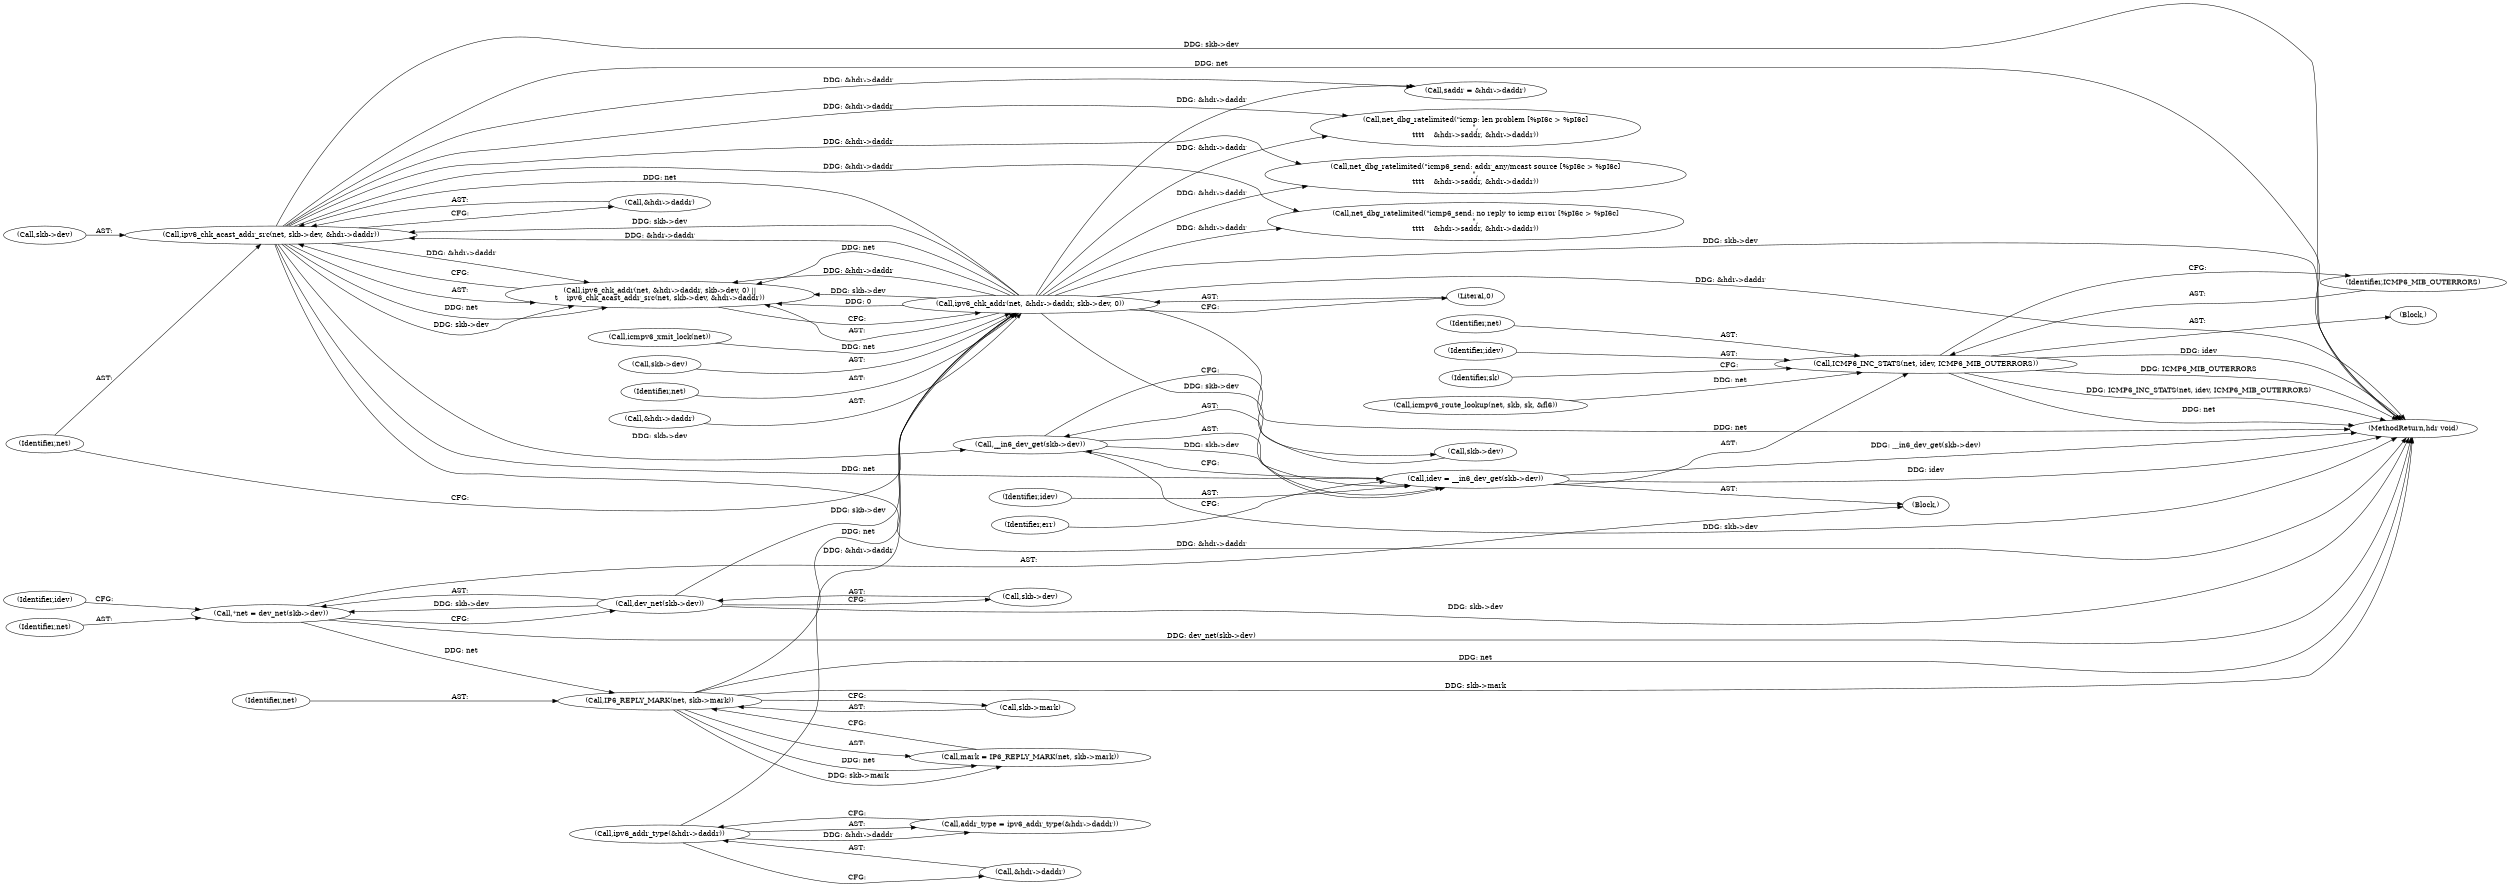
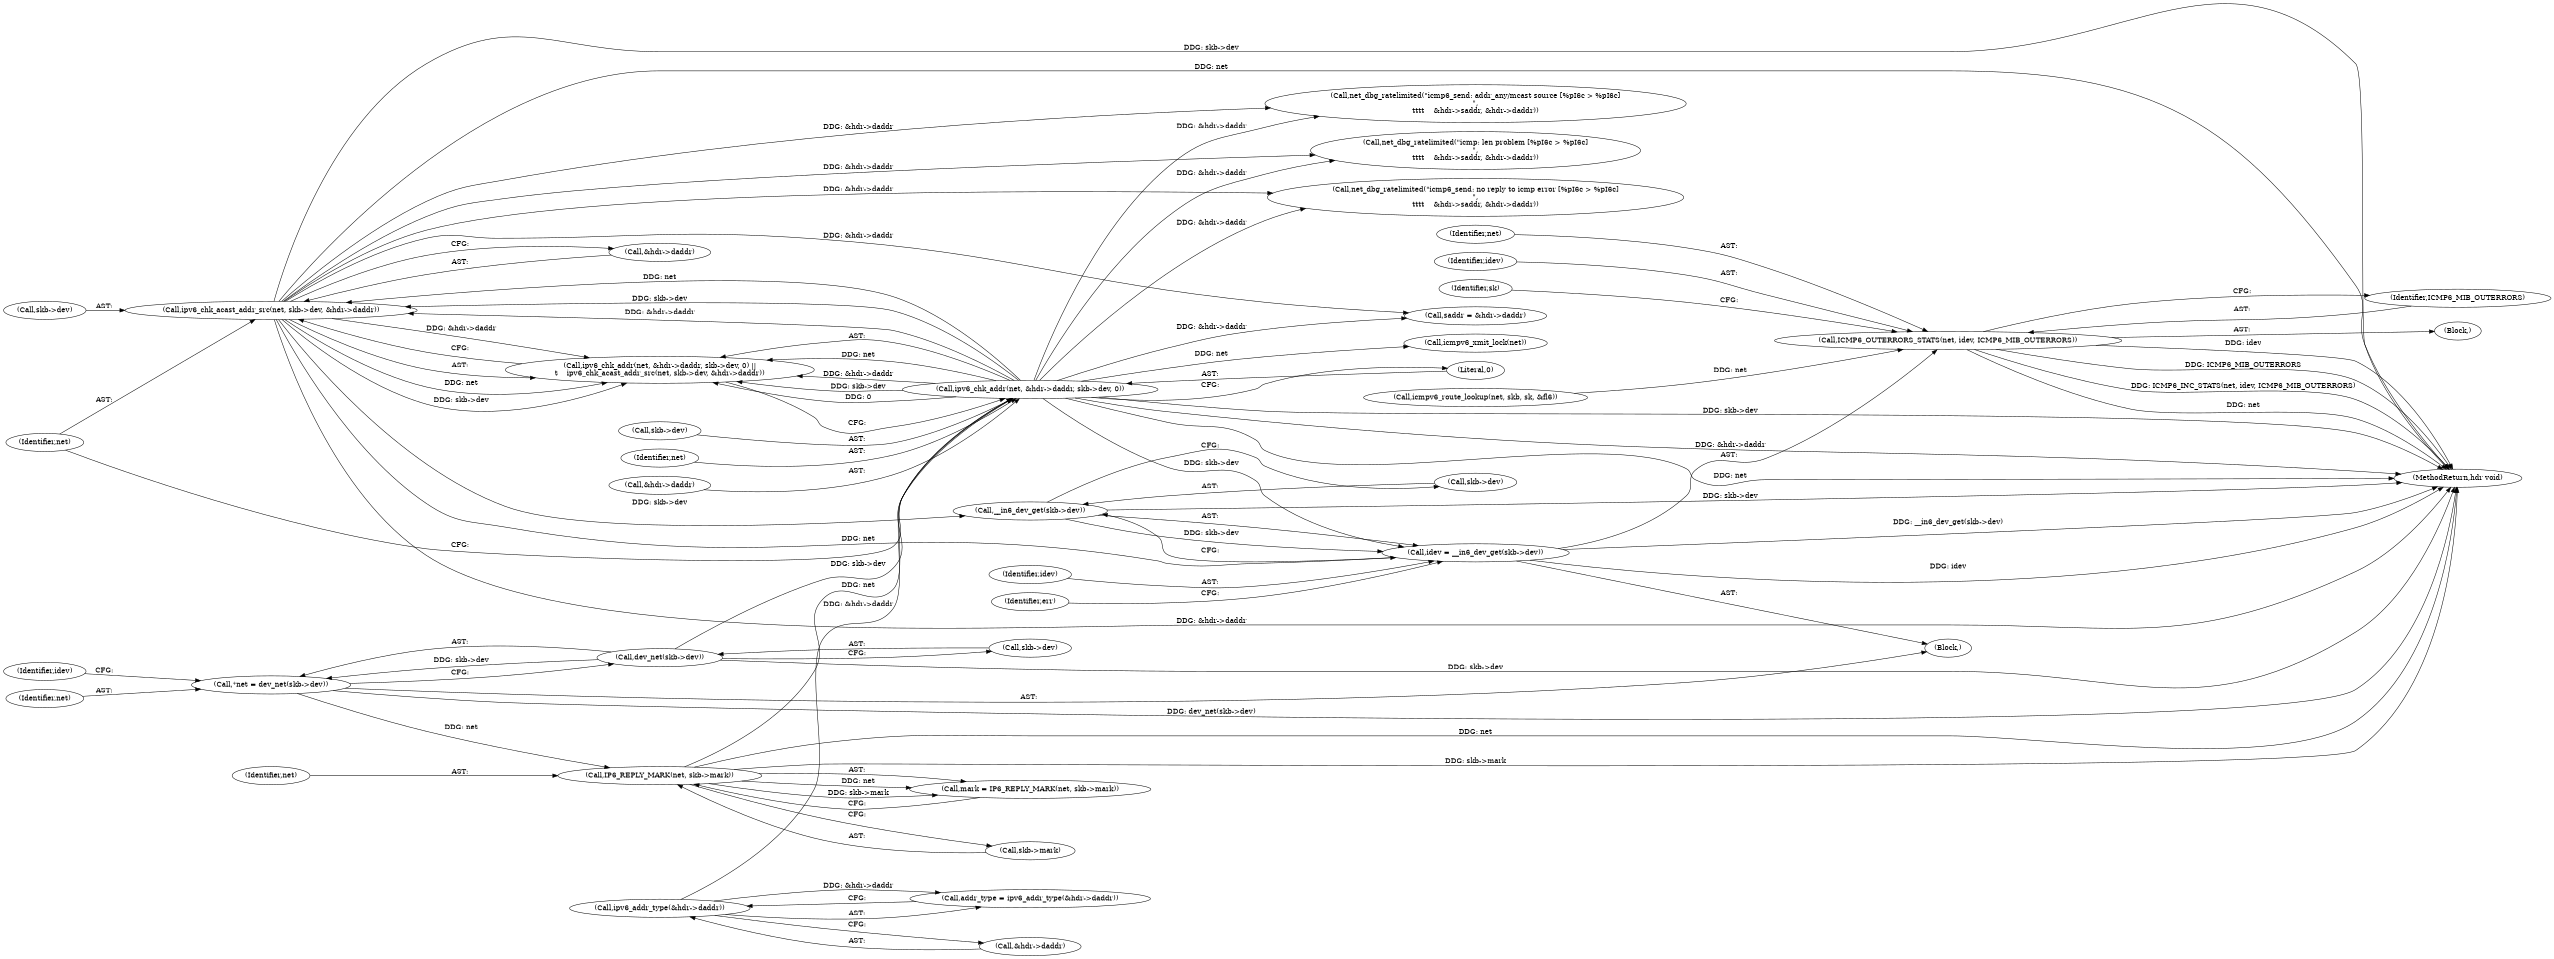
  digraph {
    rankdir=LR
    n1 [label="(Call,__in6_dev_get(skb->dev))"]
    n2 [label="(Call,idev = __in6_dev_get(skb->dev))"]
    n3 [label="(MethodReturn,hdr void)"]
    n4 [label="(Call,skb->dev)"]
    n5 [label="(Block,)"]
-   n6 [label="(Call,ICMP6_INC_STATS(net, idev, ICMP6_MIB_OUTERRORS))"]
+   n6 [label="(Call,ICMP6_OUTERRORS_STATS(net, idev, ICMP6_MIB_OUTERRORS))"]
    n7 [label="(Call,ipv6_chk_acast_addr_src(net, skb->dev, &hdr->daddr))"]
    n8 [label="(Call,net_dbg_ratelimited(\"icmp6_send: no reply to icmp error [%pI6c > %pI6c]\n\",\n\t\t\t\t    &hdr->saddr, &hdr->daddr))"]
    n9 [label="(Call,&hdr->daddr)"]
    n10 [label="(Call,saddr = &hdr->daddr)"]
    n11 [label="(Call,ipv6_chk_addr(net, &hdr->daddr, skb->dev, 0) ||\n\t    ipv6_chk_acast_addr_src(net, skb->dev, &hdr->daddr))"]
    n12 [label="(Call,net_dbg_ratelimited(\"icmp6_send: addr_any/mcast source [%pI6c > %pI6c]\n\",\n\t\t\t\t    &hdr->saddr, &hdr->daddr))"]
    n13 [label="(Call,net_dbg_ratelimited(\"icmp: len problem [%pI6c > %pI6c]\n\",\n\t\t\t\t    &hdr->saddr, &hdr->daddr))"]
    n14 [label="(Call,ipv6_chk_addr(net, &hdr->daddr, skb->dev, 0))"]
    n15 [label="(Call,icmpv6_xmit_lock(net))"]
    n16 [label="(Literal,0)"]
    n17 [label="(Call,IP6_REPLY_MARK(net, skb->mark))"]
    n18 [label="(Call,mark = IP6_REPLY_MARK(net, skb->mark))"]
    n19 [label="(Call,skb->mark)"]
    n20 [label="(Call,*net = dev_net(skb->dev))"]
    n21 [label="(Call,dev_net(skb->dev))"]
    n22 [label="(Call,skb->dev)"]
    n23 [label="(Call,ipv6_addr_type(&hdr->daddr))"]
    n24 [label="(Call,addr_type = ipv6_addr_type(&hdr->daddr))"]
    n25 [label="(Call,&hdr->daddr)"]
    n26 [label="(Block,)"]
    n27 [label="(Identifier,ICMP6_MIB_OUTERRORS)"]
    n28 [label="(Call,skb->dev)"]
    n29 [label="(Identifier,idev)"]
    n30 [label="(Call,skb->dev)"]
    n31 [label="(Identifier,net)"]
    n32 [label="(Identifier,sk)"]
    n33 [label="(Identifier,net)"]
    n34 [label="(Identifier,idev)"]
    n35 [label="(Identifier,net)"]
    n36 [label="(Identifier,net)"]
    n37 [label="(Call,icmpv6_route_lookup(net, skb, sk, &fl6))"]
    n38 [label="(Identifier,err)"]
    n39 [label="(Call,&hdr->daddr)"]
    n40 [label="(Identifier,idev)"]
    n41 [label="(Identifier,net)"]
    n1 -> n2 [label="AST: "]
    n1 -> n2 [label="DDG: skb->dev"]
    n1 -> n3 [label="DDG: skb->dev"]
    n1 -> n4 [label="CFG: "]
    n2 -> n1 [label="CFG: "]
    n2 -> n3 [label="DDG: __in6_dev_get(skb->dev)"]
    n2 -> n3 [label="DDG: idev"]
    n2 -> n5 [label="AST: "]
    n2 -> n6 [label="AST: "]
    n4 -> n1 [label="AST: "]
    n6 -> n3 [label="DDG: ICMP6_MIB_OUTERRORS"]
    n6 -> n3 [label="DDG: ICMP6_INC_STATS(net, idev, ICMP6_MIB_OUTERRORS)"]
    n6 -> n3 [label="DDG: net"]
    n6 -> n3 [label="DDG: idev"]
    n6 -> n26 [label="AST: "]
    n6 -> n27 [label="CFG: "]
    n7 -> n1 [label="DDG: skb->dev"]
    n7 -> n2 [label="DDG: net"]
    n7 -> n3 [label="DDG: &hdr->daddr"]
    n7 -> n3 [label="DDG: skb->dev"]
    n7 -> n3 [label="DDG: net"]
    n7 -> n8 [label="DDG: &hdr->daddr"]
    n7 -> n9 [label="CFG: "]
    n7 -> n10 [label="DDG: &hdr->daddr"]
    n7 -> n11 [label="AST: "]
    n7 -> n11 [label="DDG: net"]
    n7 -> n11 [label="DDG: skb->dev"]
    n7 -> n11 [label="DDG: &hdr->daddr"]
    n7 -> n12 [label="DDG: &hdr->daddr"]
    n7 -> n13 [label="DDG: &hdr->daddr"]
    n9 -> n7 [label="AST: "]
    n11 -> n7 [label="CFG: "]
    n11 -> n14 [label="CFG: "]
    n14 -> n2 [label="DDG: skb->dev"]
    n14 -> n3 [label="DDG: skb->dev"]
    n14 -> n3 [label="DDG: &hdr->daddr"]
    n14 -> n3 [label="DDG: net"]
    n14 -> n7 [label="DDG: net"]
    n14 -> n7 [label="DDG: skb->dev"]
    n14 -> n7 [label="DDG: &hdr->daddr"]
    n14 -> n8 [label="DDG: &hdr->daddr"]
    n14 -> n10 [label="DDG: &hdr->daddr"]
    n14 -> n11 [label="AST: "]
    n14 -> n11 [label="DDG: net"]
    n14 -> n11 [label="DDG: &hdr->daddr"]
    n14 -> n11 [label="DDG: skb->dev"]
    n14 -> n11 [label="DDG: 0"]
    n14 -> n12 [label="DDG: &hdr->daddr"]
    n14 -> n13 [label="DDG: &hdr->daddr"]
-   n15 -> n14 [label="DDG: net"]
+   n14 -> n15 [label="DDG: net"]
    n14 -> n16 [label="CFG: "]
    n16 -> n14 [label="AST: "]
    n17 -> n3 [label="DDG: net"]
    n17 -> n3 [label="DDG: skb->mark"]
    n17 -> n14 [label="DDG: net"]
    n17 -> n18 [label="AST: "]
    n17 -> n18 [label="DDG: net"]
    n17 -> n18 [label="DDG: skb->mark"]
    n17 -> n19 [label="CFG: "]
    n18 -> n17 [label="CFG: "]
    n19 -> n17 [label="AST: "]
    n20 -> n3 [label="DDG: dev_net(skb->dev)"]
    n20 -> n5 [label="AST: "]
    n20 -> n17 [label="DDG: net"]
    n20 -> n21 [label="CFG: "]
    n21 -> n3 [label="DDG: skb->dev"]
    n21 -> n14 [label="DDG: skb->dev"]
    n21 -> n20 [label="AST: "]
    n21 -> n20 [label="DDG: skb->dev"]
    n21 -> n22 [label="CFG: "]
    n22 -> n21 [label="AST: "]
    n23 -> n14 [label="DDG: &hdr->daddr"]
    n23 -> n24 [label="AST: "]
    n23 -> n24 [label="DDG: &hdr->daddr"]
    n23 -> n25 [label="CFG: "]
    n24 -> n23 [label="CFG: "]
    n25 -> n23 [label="AST: "]
    n27 -> n6 [label="AST: "]
    n28 -> n14 [label="AST: "]
    n29 -> n6 [label="AST: "]
    n30 -> n7 [label="AST: "]
    n31 -> n17 [label="AST: "]
    n32 -> n6 [label="CFG: "]
    n33 -> n7 [label="AST: "]
    n33 -> n14 [label="CFG: "]
    n34 -> n2 [label="AST: "]
    n35 -> n14 [label="AST: "]
    n36 -> n20 [label="AST: "]
    n37 -> n6 [label="DDG: net"]
    n38 -> n2 [label="CFG: "]
    n39 -> n14 [label="AST: "]
    n40 -> n20 [label="CFG: "]
    n41 -> n6 [label="AST: "]
  }
